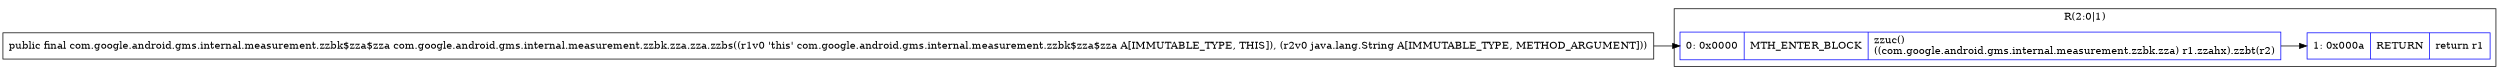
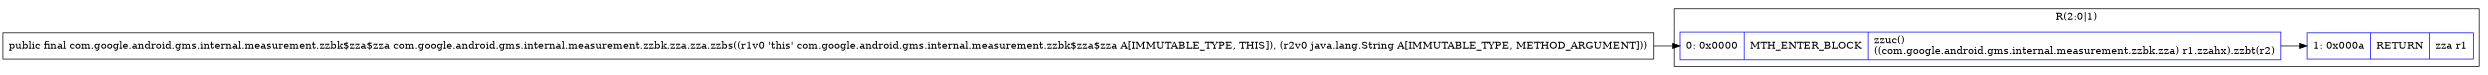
  digraph {
    rankdir=LR
    node [color=blue shape=record]
    n1 [label="{0\:\ 0x0000|MTH_ENTER_BLOCK\l|zzuc()\l((com.google.android.gms.internal.measurement.zzbk.zza) r1.zzahx).zzbt(r2)\l}"]
-   n2 [label="{1\:\ 0x000a|RETURN\l|return r1\l}"]
+   n2 [label="{1\:\ 0x000a|RETURN\l|zza r1\l}"]
    n3 [label="{public final com.google.android.gms.internal.measurement.zzbk$zza$zza com.google.android.gms.internal.measurement.zzbk.zza.zza.zzbs((r1v0 'this' com.google.android.gms.internal.measurement.zzbk$zza$zza A[IMMUTABLE_TYPE, THIS]), (r2v0 java.lang.String A[IMMUTABLE_TYPE, METHOD_ARGUMENT])) }" color=""]
    subgraph cluster_1 {
      label="R(2:0|1)"
      n1
      n2
    }
    n1 -> n2
    n3 -> n1
  }
